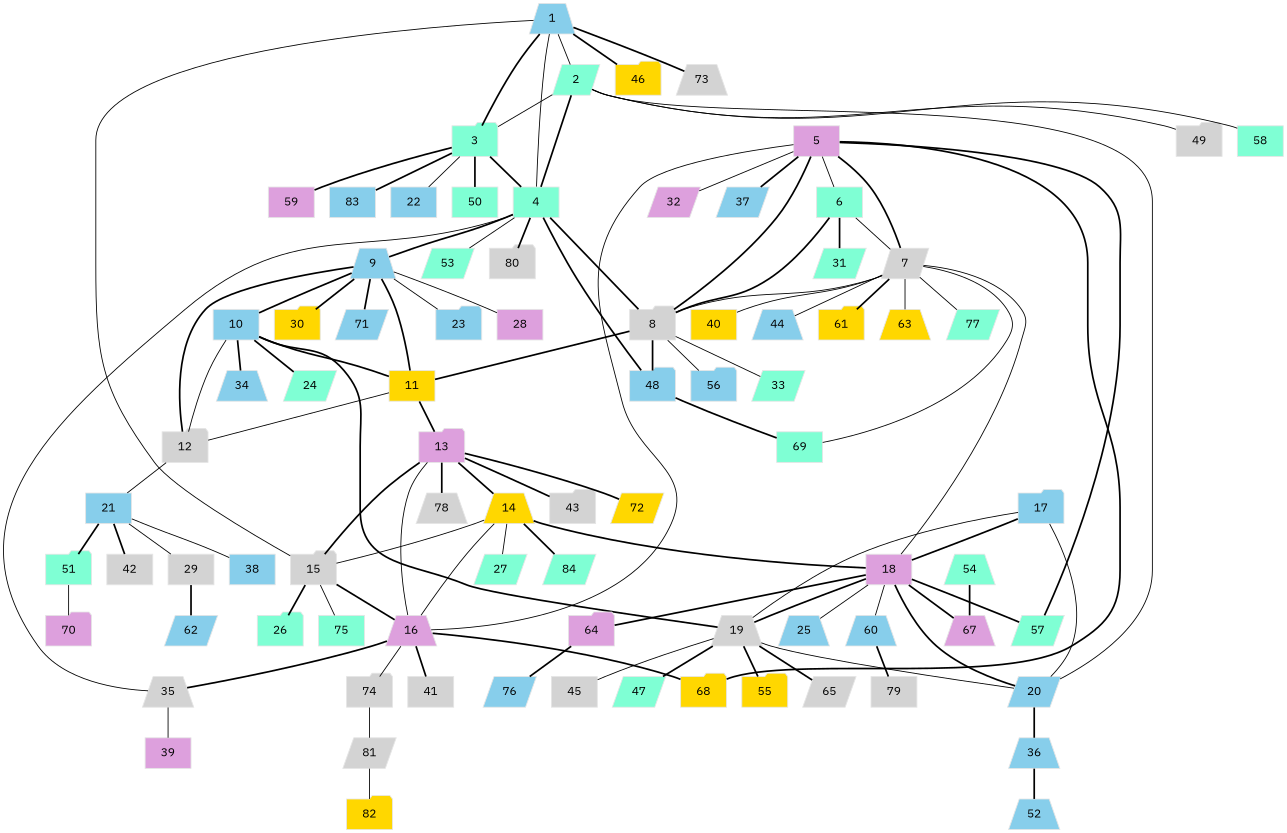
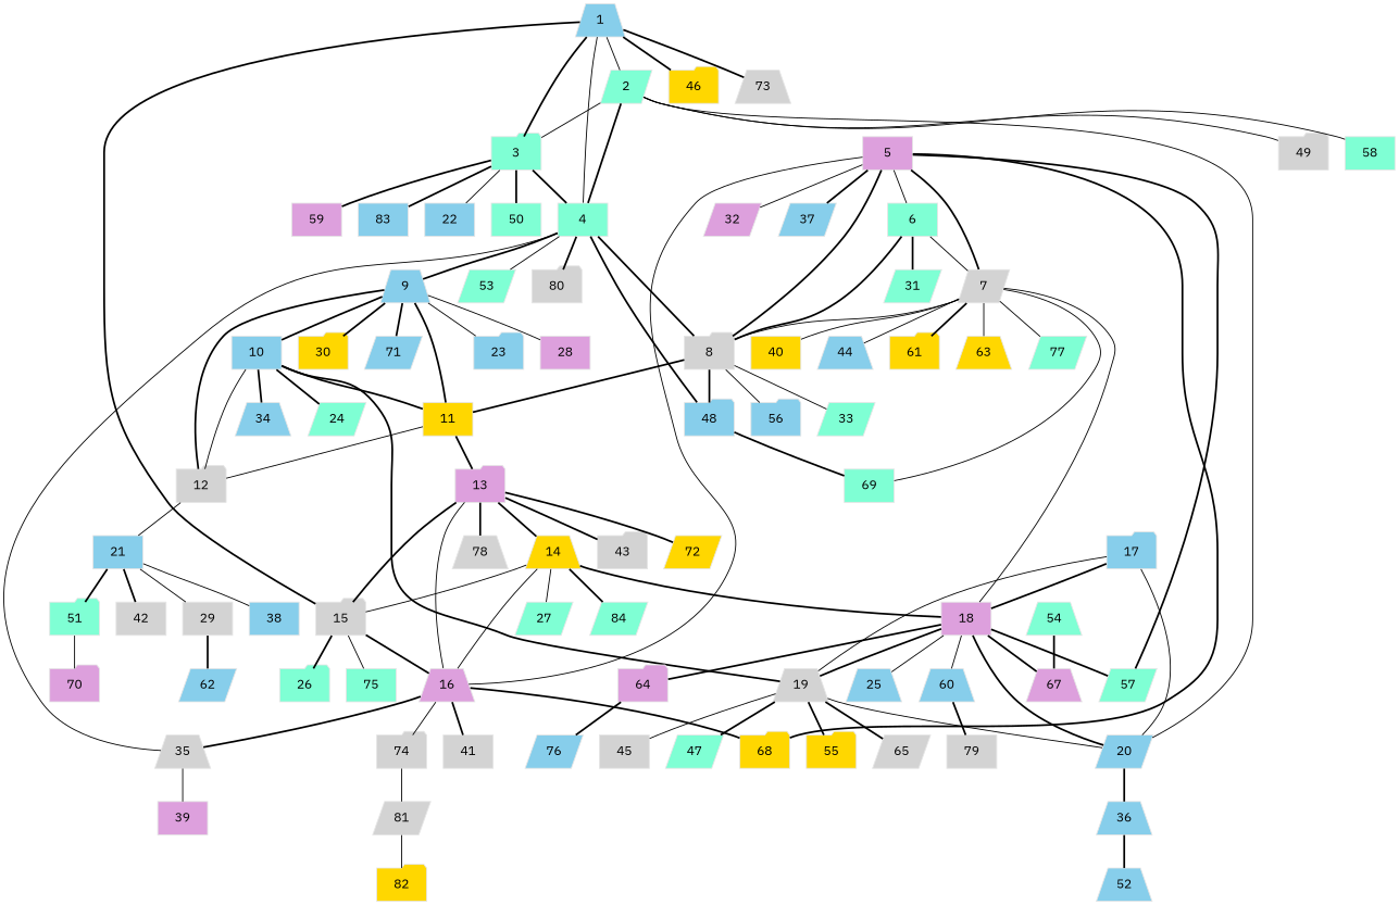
  graph {
    fontname="IBM Plex Sans"
    node [color=gray90 fillcolor=skyblue fontname="IBM Plex Sans" shape=folder style=filled]
    edge [fontname="IBM Plex Sans" style=bold]
    1 [shape=trapezium]
    2 [fillcolor=aquamarine shape=parallelogram]
    3 [fillcolor=aquamarine]
    4 [fillcolor=aquamarine shape=box]
    15 [fillcolor=lightgrey]
    46 [fillcolor=gold]
    73 [fillcolor=lightgrey shape=trapezium]
    20 [shape=parallelogram]
    49 [fillcolor=lightgrey]
    58 [fillcolor=aquamarine shape=box]
    22 [shape=box]
    50 [fillcolor=aquamarine shape=box]
    59 [fillcolor=plum shape=box]
    83 [shape=box]
    8 [fillcolor=lightgrey]
    9 [shape=trapezium]
    35 [fillcolor=lightgrey shape=trapezium]
    48
    53 [fillcolor=aquamarine shape=parallelogram]
    80 [fillcolor=lightgrey]
    16 [fillcolor=plum shape=trapezium]
    26 [fillcolor=aquamarine]
    75 [fillcolor=aquamarine shape=box]
    54 [fillcolor=aquamarine shape=trapezium]
    67 [fillcolor=plum shape=trapezium]
    36 [shape=trapezium]
    11 [fillcolor=gold shape=box]
    33 [fillcolor=aquamarine shape=parallelogram]
    56
    10 [shape=box]
    12 [fillcolor=lightgrey]
    23
    28 [fillcolor=plum shape=box]
    30 [fillcolor=gold]
    71 [shape=parallelogram]
    39 [fillcolor=plum shape=box]
    69 [fillcolor=aquamarine shape=box]
    5 [fillcolor=plum shape=box]
    6 [fillcolor=aquamarine shape=box]
    7 [fillcolor=lightgrey shape=parallelogram]
    32 [fillcolor=plum shape=parallelogram]
    37 [shape=parallelogram]
    57 [fillcolor=aquamarine shape=parallelogram]
    68 [fillcolor=gold]
    31 [fillcolor=aquamarine shape=parallelogram]
    18 [fillcolor=plum shape=box]
    40 [fillcolor=gold shape=box]
    44 [shape=trapezium]
    61 [fillcolor=gold]
    63 [fillcolor=gold shape=trapezium]
    77 [fillcolor=aquamarine shape=parallelogram]
    41 [fillcolor=lightgrey shape=box]
    74 [fillcolor=lightgrey]
    19 [fillcolor=lightgrey shape=trapezium]
    25 [shape=trapezium]
    60 [shape=trapezium]
    64 [fillcolor=plum]
    13 [fillcolor=plum]
    24 [fillcolor=aquamarine shape=parallelogram]
    34 [shape=trapezium]
    21 [shape=box]
    45 [fillcolor=lightgrey shape=box]
    47 [fillcolor=aquamarine shape=parallelogram]
    55 [fillcolor=gold]
    65 [fillcolor=lightgrey shape=parallelogram]
    14 [fillcolor=gold shape=trapezium]
    43 [fillcolor=lightgrey]
    72 [fillcolor=gold shape=parallelogram]
    78 [fillcolor=lightgrey shape=trapezium]
    29 [fillcolor=lightgrey shape=box]
    38 [shape=box]
    42 [fillcolor=lightgrey shape=box]
    51 [fillcolor=aquamarine]
    27 [fillcolor=aquamarine shape=parallelogram]
    84 [fillcolor=aquamarine shape=parallelogram]
    81 [fillcolor=lightgrey shape=parallelogram]
    17
    79 [fillcolor=lightgrey shape=box]
    76 [shape=parallelogram]
    52 [shape=trapezium]
    62 [shape=parallelogram]
    70 [fillcolor=plum]
    82 [fillcolor=gold]
    1 -- 2 [style=solid]
    1 -- 3
    1 -- 4 [style=solid]
-   1 -- 15 [style=solid]
+   1 -- 15
    1 -- 46
    1 -- 73
    2 -- 3 [style=solid]
    2 -- 4
    2 -- 20 [style=solid]
    2 -- 49 [style=solid]
    2 -- 58 [style=solid]
    3 -- 4
    3 -- 22 [style=solid]
    3 -- 50
    3 -- 59
    3 -- 83
    4 -- 8
    4 -- 9
    4 -- 35 [style=solid]
    4 -- 48
    4 -- 53 [style=solid]
    4 -- 80
    15 -- 16
    15 -- 26
    15 -- 75 [style=solid]
    20 -- 36
    8 -- 48
    8 -- 11
    8 -- 33 [style=solid]
    8 -- 56 [style=solid]
    9 -- 11
    9 -- 10
    9 -- 12
    9 -- 23 [style=solid]
    9 -- 28 [style=solid]
    9 -- 30
    9 -- 71
    35 -- 39 [style=solid]
    48 -- 69
    16 -- 35
    16 -- 68
    16 -- 41
    16 -- 74 [style=solid]
    54 -- 67
    36 -- 52
    11 -- 12 [style=solid]
    11 -- 13
    10 -- 11
    10 -- 12 [style=solid]
    10 -- 19
    10 -- 24
    10 -- 34
    12 -- 21 [style=solid]
    5 -- 8
    5 -- 16 [style=solid]
    5 -- 6 [style=solid]
    5 -- 7
    5 -- 32 [style=solid]
    5 -- 37
    5 -- 57
    5 -- 68
    6 -- 8
    6 -- 7 [style=solid]
    6 -- 31
    7 -- 8 [style=solid]
    7 -- 69 [style=solid]
    7 -- 18 [style=solid]
    7 -- 40 [style=solid]
    7 -- 44 [style=solid]
    7 -- 61
    7 -- 63 [style=solid]
    7 -- 77 [style=solid]
    18 -- 20
    18 -- 67
    18 -- 57
    18 -- 19
    18 -- 25 [style=solid]
    18 -- 60 [style=solid]
    18 -- 64
    74 -- 81 [style=solid]
    19 -- 20 [style=solid]
    19 -- 45 [style=solid]
    19 -- 47
    19 -- 55
    19 -- 65
    60 -- 79
    64 -- 76
    13 -- 15
    13 -- 16 [style=solid]
    13 -- 14
    13 -- 43
    13 -- 72
    13 -- 78
    21 -- 29 [style=solid]
    21 -- 38 [style=solid]
    21 -- 42
    21 -- 51
    14 -- 15 [style=solid]
    14 -- 16 [style=solid]
    14 -- 18
    14 -- 27 [style=solid]
    14 -- 84
    29 -- 62
    51 -- 70 [style=solid]
    81 -- 82 [style=solid]
    17 -- 20 [style=solid]
    17 -- 18
    17 -- 19 [style=solid]
  }
